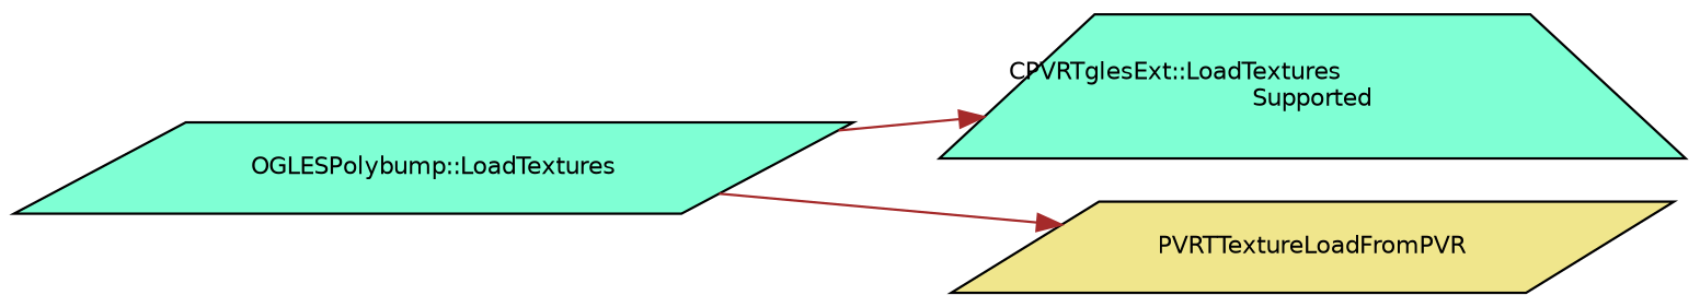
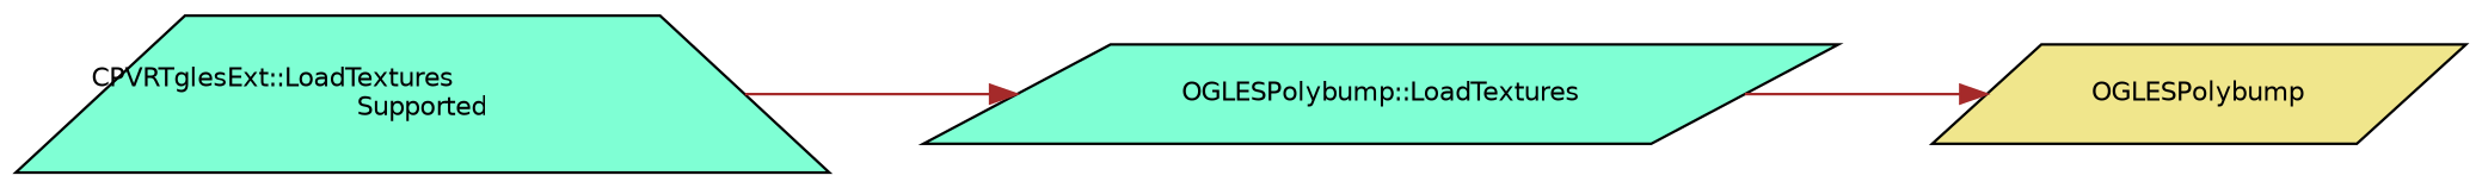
  digraph {
    rankdir=LR
    node [color=black fillcolor=aquamarine fontname=Helvetica fontsize=10 shape=parallelogram style=filled]
    edge [color=brown fontname=Helvetica fontsize=10 labelfontname=Helvetica labelfontsize=10 style=solid]
    n1 [fontcolor=black height=0.2 label="OGLESPolybump::LoadTextures" width=0.4]
    n2 [height=0.2 label="CPVRTglesExt::LoadTextures\lSupported" shape=trapezium width=0.4]
-   n3 [fillcolor=khaki height=0.2 label=PVRTTextureLoadFromPVR width=0.4]
-   n1 -> n2
+   n3 [fillcolor=khaki height=0.2 label=OGLESPolybump width=0.4]
+   n2 -> n1
    n1 -> n3
  }
